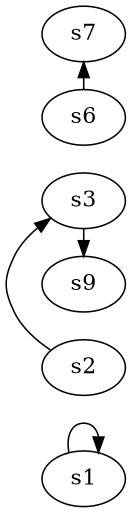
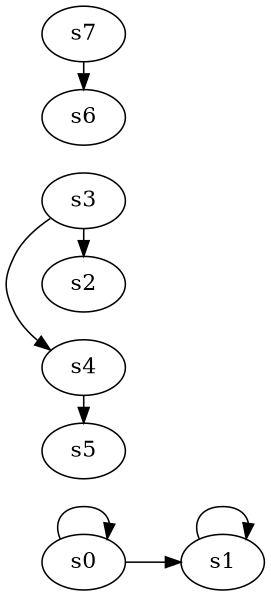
  digraph {
    rankdir=LR
    node [player=0]
    edge [constraint="time % 5 == 0"]
+   s0
    s1 [player=1]
    s3 [player=1]
    s2
-   s4 [label=s9]
+   s4
+   s5 [player=1]
    s7 [player=1]
    s6
+   s0 -> s0 [constraint="time % 3 == 0"]
+   s0 -> s1 [constraint=""]
    s1 -> s1 [constraint="time % 4 == 0"]
    s3 -> s4 [constraint="time % 2 == 0"]
-   s2 -> s3
-   s6 -> s7 [constraint="time == 2 || time == 4 || time == 8 || time == 14"]
+   s3 -> s2
+   s4 -> s5
+   s7 -> s6 [constraint="time == 2 || time == 4 || time == 8 || time == 14"]
  }
